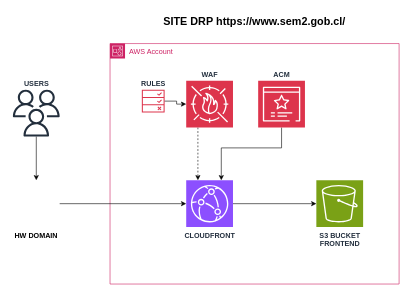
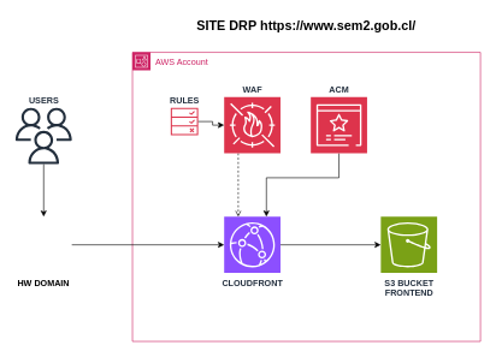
  <mxCell id="0" />
  <mxCell id="1" parent="0" />
  <mxCell id="2" value="S3 BUCKET&lt;div&gt;FRONTEND&lt;/div&gt;" style="sketch=0;points=[[0,0,0],[0.25,0,0],[0.5,0,0],[0.75,0,0],[1,0,0],[0,1,0],[0.25,1,0],[0.5,1,0],[0.75,1,0],[1,1,0],[0,0.25,0],[0,0.5,0],[0,0.75,0],[1,0.25,0],[1,0.5,0],[1,0.75,0]];outlineConnect=0;fontColor=#232F3E;fillColor=#7AA116;strokeColor=#ffffff;dashed=0;verticalLabelPosition=bottom;verticalAlign=top;align=center;html=1;fontSize=12;fontStyle=1;aspect=fixed;shape=mxgraph.aws4.resourceIcon;resIcon=mxgraph.aws4.s3;" parent="1" vertex="1"><mxGeometry x="527" y="300" width="78" height="78" as="geometry" /></mxCell>
  <mxCell id="3" value="CLOUDFRONT" style="sketch=0;points=[[0,0,0],[0.25,0,0],[0.5,0,0],[0.75,0,0],[1,0,0],[0,1,0],[0.25,1,0],[0.5,1,0],[0.75,1,0],[1,1,0],[0,0.25,0],[0,0.5,0],[0,0.75,0],[1,0.25,0],[1,0.5,0],[1,0.75,0]];outlineConnect=0;fontColor=#232F3E;fillColor=#8C4FFF;strokeColor=#ffffff;dashed=0;verticalLabelPosition=bottom;verticalAlign=top;align=center;html=1;fontSize=12;fontStyle=1;aspect=fixed;shape=mxgraph.aws4.resourceIcon;resIcon=mxgraph.aws4.cloudfront;" parent="1" vertex="1"><mxGeometry x="310" y="300" width="78" height="78" as="geometry" /></mxCell>
  <mxCell id="4" style="edgeStyle=orthogonalEdgeStyle;rounded=0;orthogonalLoop=1;jettySize=auto;html=1;" edge="1" parent="1" source="5" target="10"><mxGeometry relative="1" as="geometry" /></mxCell>
  <mxCell id="5" value="USERS" style="sketch=0;outlineConnect=0;fontColor=#232F3E;gradientColor=none;fillColor=#232F3D;strokeColor=none;dashed=0;verticalLabelPosition=top;verticalAlign=bottom;align=center;html=1;fontSize=12;fontStyle=1;aspect=fixed;pointerEvents=1;shape=mxgraph.aws4.users;labelPosition=center;" parent="1" vertex="1"><mxGeometry x="21" y="149" width="78" height="78" as="geometry" /></mxCell>
  <mxCell id="6" style="edgeStyle=orthogonalEdgeStyle;rounded=0;orthogonalLoop=1;jettySize=auto;html=1;entryX=0;entryY=0.5;entryDx=0;entryDy=0;entryPerimeter=0;" parent="1" source="3" target="2" edge="1"><mxGeometry relative="1" as="geometry" /></mxCell>
  <mxCell id="7" value="AWS Account" style="points=[[0,0],[0.25,0],[0.5,0],[0.75,0],[1,0],[1,0.25],[1,0.5],[1,0.75],[1,1],[0.75,1],[0.5,1],[0.25,1],[0,1],[0,0.75],[0,0.5],[0,0.25]];outlineConnect=0;gradientColor=none;html=1;whiteSpace=wrap;fontSize=12;fontStyle=0;container=0;pointerEvents=0;collapsible=0;recursiveResize=0;shape=mxgraph.aws4.group;grIcon=mxgraph.aws4.group_account;strokeColor=#CD2264;fillColor=none;verticalAlign=top;align=left;spacingLeft=30;fontColor=#CD2264;dashed=0;" parent="1" vertex="1"><mxGeometry x="183" y="72" width="482" height="401" as="geometry" /></mxCell>
- <mxCell id="8" style="edgeStyle=orthogonalEdgeStyle;rounded=0;orthogonalLoop=1;jettySize=auto;html=1;exitX=0.25;exitY=1;exitDx=0;exitDy=0;exitPerimeter=0;entryX=0.25;entryY=0;entryDx=0;entryDy=0;entryPerimeter=0;dashed=1;" edge="1" parent="1" source="13" target="3"><mxGeometry relative="1" as="geometry" /></mxCell>
+ <mxCell id="8" style="edgeStyle=orthogonalEdgeStyle;rounded=0;orthogonalLoop=1;jettySize=auto;html=1;exitX=0.25;exitY=1;exitDx=0;exitDy=0;exitPerimeter=0;entryX=0.25;entryY=0;entryDx=0;entryDy=0;entryPerimeter=0;dashed=1;endArrow=open;" edge="1" parent="1" source="13" target="3"><mxGeometry relative="1" as="geometry" /></mxCell>
  <mxCell id="9" style="edgeStyle=orthogonalEdgeStyle;rounded=0;orthogonalLoop=1;jettySize=auto;html=1;entryX=0.75;entryY=0;entryDx=0;entryDy=0;entryPerimeter=0;" edge="1" parent="1" source="12" target="3"><mxGeometry relative="1" as="geometry"><Array as="points"><mxPoint x="469" y="246" /><mxPoint x="368" y="246" /></Array></mxGeometry></mxCell>
  <mxCell id="10" value="HW DOMAIN" style="shape=image;verticalLabelPosition=bottom;labelBackgroundColor=default;verticalAlign=top;aspect=fixed;imageAspect=0;image=https://res-static.hc-cdn.cn/cloudbu-site/public/new-product-icon/BusinessApplications/DNS.png;fontStyle=1" vertex="1" parent="1"><mxGeometry x="20.997" y="300.004" width="78" height="78" as="geometry" /></mxCell>
  <mxCell id="11" style="edgeStyle=orthogonalEdgeStyle;rounded=0;orthogonalLoop=1;jettySize=auto;html=1;entryX=0;entryY=0.5;entryDx=0;entryDy=0;entryPerimeter=0;" edge="1" parent="1" source="10" target="3"><mxGeometry relative="1" as="geometry" /></mxCell>
  <mxCell id="12" value="ACM" style="sketch=0;points=[[0,0,0],[0.25,0,0],[0.5,0,0],[0.75,0,0],[1,0,0],[0,1,0],[0.25,1,0],[0.5,1,0],[0.75,1,0],[1,1,0],[0,0.25,0],[0,0.5,0],[0,0.75,0],[1,0.25,0],[1,0.5,0],[1,0.75,0]];outlineConnect=0;fontColor=#232F3E;fillColor=#DD344C;strokeColor=#ffffff;dashed=0;verticalLabelPosition=top;verticalAlign=bottom;align=center;html=1;fontSize=12;fontStyle=1;aspect=fixed;shape=mxgraph.aws4.resourceIcon;resIcon=mxgraph.aws4.certificate_manager_3;labelPosition=center;" parent="1" vertex="1"><mxGeometry x="430" y="134" width="78" height="78" as="geometry" /></mxCell>
  <mxCell id="13" value="WAF" style="sketch=0;points=[[0,0,0],[0.25,0,0],[0.5,0,0],[0.75,0,0],[1,0,0],[0,1,0],[0.25,1,0],[0.5,1,0],[0.75,1,0],[1,1,0],[0,0.25,0],[0,0.5,0],[0,0.75,0],[1,0.25,0],[1,0.5,0],[1,0.75,0]];outlineConnect=0;fontColor=#232F3E;fillColor=#DD344C;strokeColor=#ffffff;dashed=0;verticalLabelPosition=top;verticalAlign=bottom;align=center;html=1;fontSize=12;fontStyle=1;aspect=fixed;shape=mxgraph.aws4.resourceIcon;resIcon=mxgraph.aws4.waf;labelPosition=center;" vertex="1" parent="1"><mxGeometry x="310" y="134" width="78" height="78" as="geometry" /></mxCell>
  <mxCell id="14" value="RULES" style="sketch=0;outlineConnect=0;fontColor=#232F3E;gradientColor=none;fillColor=#DD344C;strokeColor=none;dashed=0;verticalLabelPosition=top;verticalAlign=bottom;align=center;html=1;fontSize=12;fontStyle=1;aspect=fixed;pointerEvents=1;shape=mxgraph.aws4.waf_rule;labelPosition=center;" vertex="1" parent="1"><mxGeometry x="236" y="149" width="38" height="38" as="geometry" /></mxCell>
  <mxCell id="15" style="edgeStyle=orthogonalEdgeStyle;rounded=0;orthogonalLoop=1;jettySize=auto;html=1;entryX=0;entryY=0.5;entryDx=0;entryDy=0;entryPerimeter=0;" edge="1" parent="1" source="14" target="13"><mxGeometry relative="1" as="geometry" /></mxCell>
  <mxCell id="16" value="SITE DRP&amp;nbsp;https://www.sem2.gob.cl/" style="text;html=1;align=center;verticalAlign=middle;whiteSpace=wrap;rounded=0;fontStyle=1;fontSize=18;" vertex="1" parent="1"><mxGeometry x="258" y="20" width="332" height="30" as="geometry" /></mxCell>
